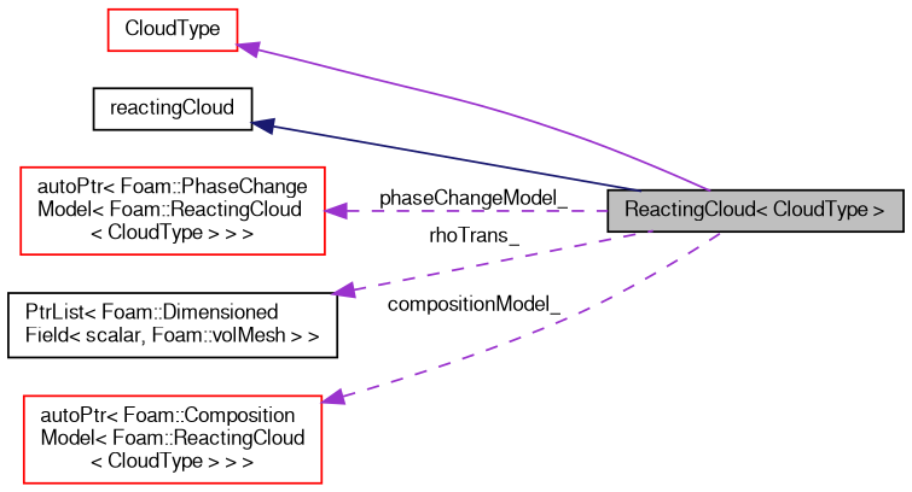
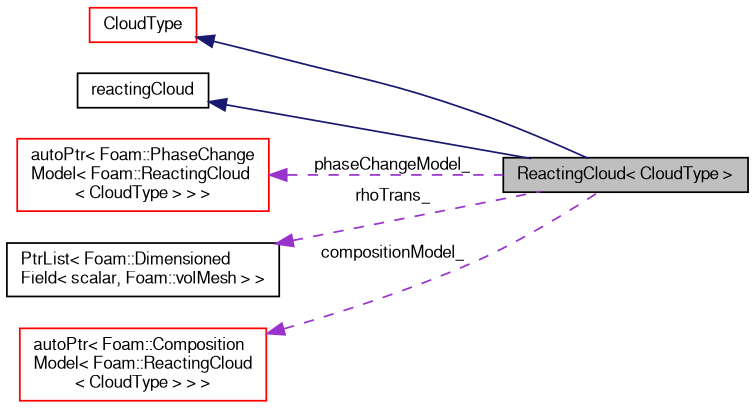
  digraph {
    rankdir=LR
    node [color=black fontname=FreeSans fontsize=10 shape=record]
    edge [color=darkorchid3 dir=back fontname=FreeSans fontsize=10 labelfontname=FreeSans labelfontsize=10 style=dashed]
    n1 [fillcolor=grey75 fontcolor=black height=0.2 label="ReactingCloud\< CloudType \>" style=filled width=0.4]
    n2 [color=red height=0.2 label=CloudType width=0.4]
    n3 [height=0.2 label=reactingCloud width=0.4]
    n4 [color=red height=0.2 label="autoPtr\< Foam::PhaseChange\lModel\< Foam::ReactingCloud\l\< CloudType \> \> \>" width=0.4]
    n5 [height=0.2 label="PtrList\< Foam::Dimensioned\lField\< scalar, Foam::volMesh \> \>" width=0.4]
    n6 [color=red height=0.2 label="autoPtr\< Foam::Composition\lModel\< Foam::ReactingCloud\l\< CloudType \> \> \>" width=0.4]
-   n2 -> n1 [style=solid]
+   n2 -> n1 [color=midnightblue style=solid]
    n3 -> n1 [color=midnightblue style=solid]
    n4 -> n1 [label=" phaseChangeModel_"]
    n5 -> n1 [label=" rhoTrans_"]
    n6 -> n1 [label=" compositionModel_"]
  }
